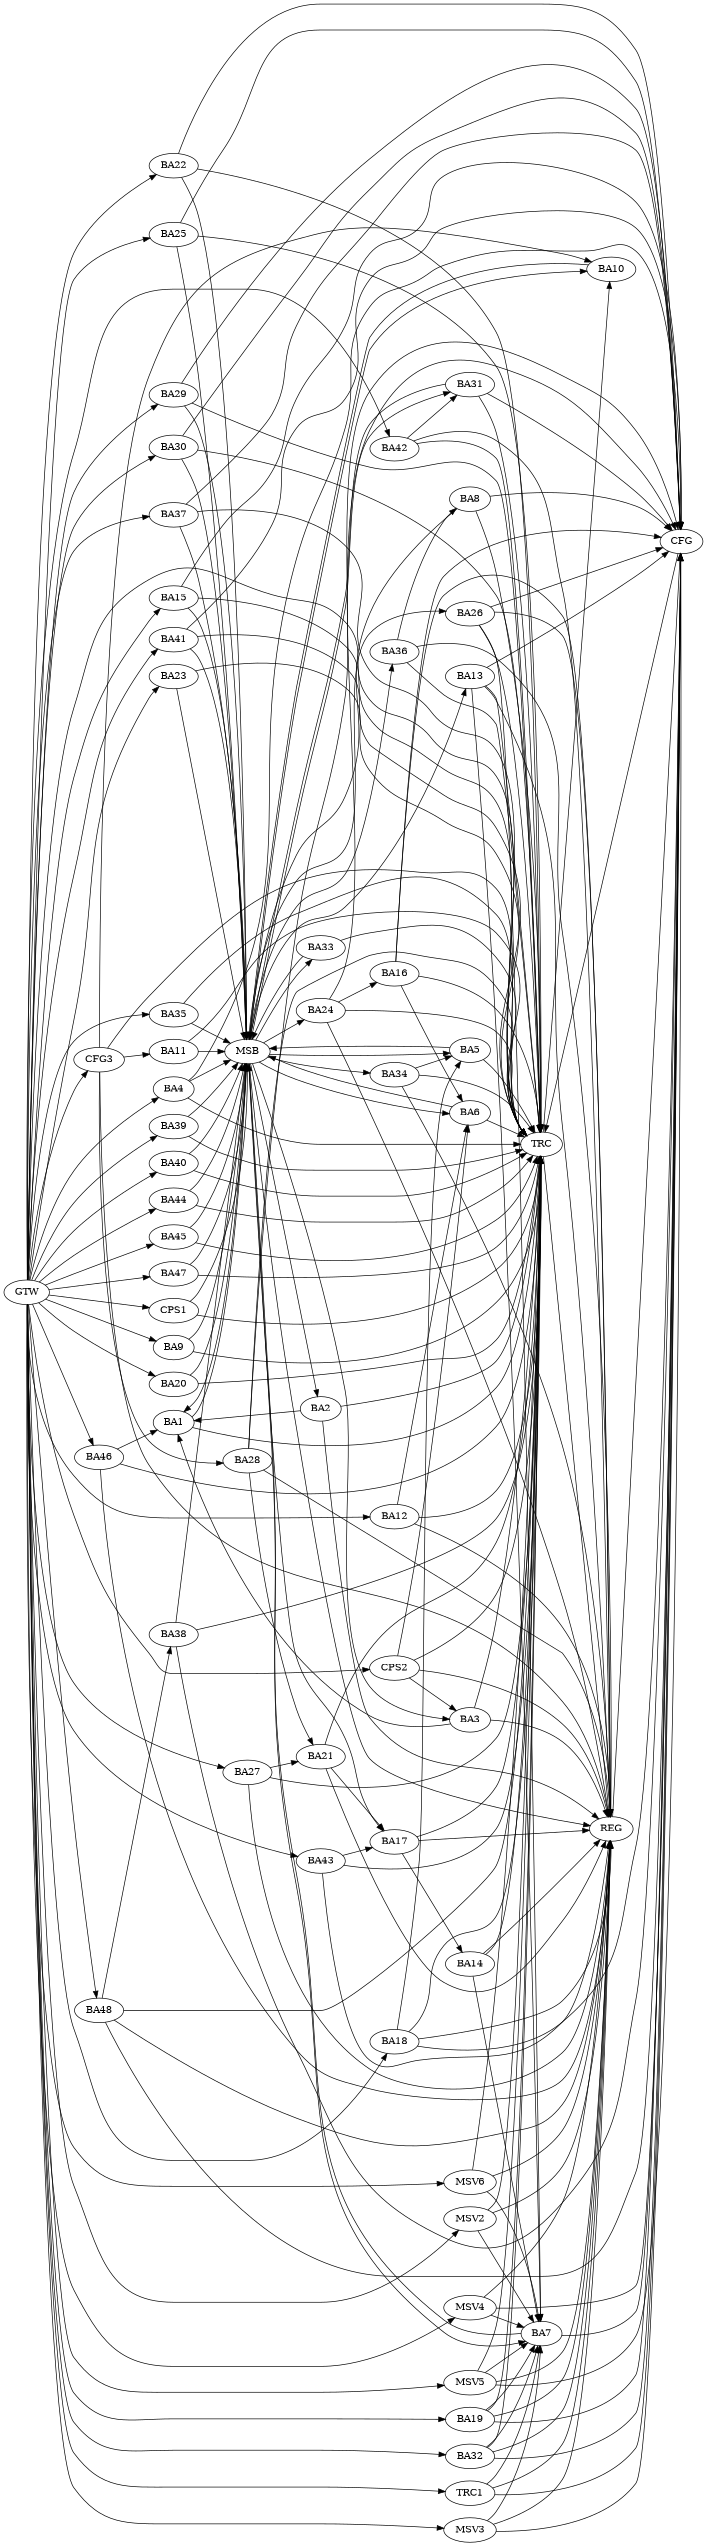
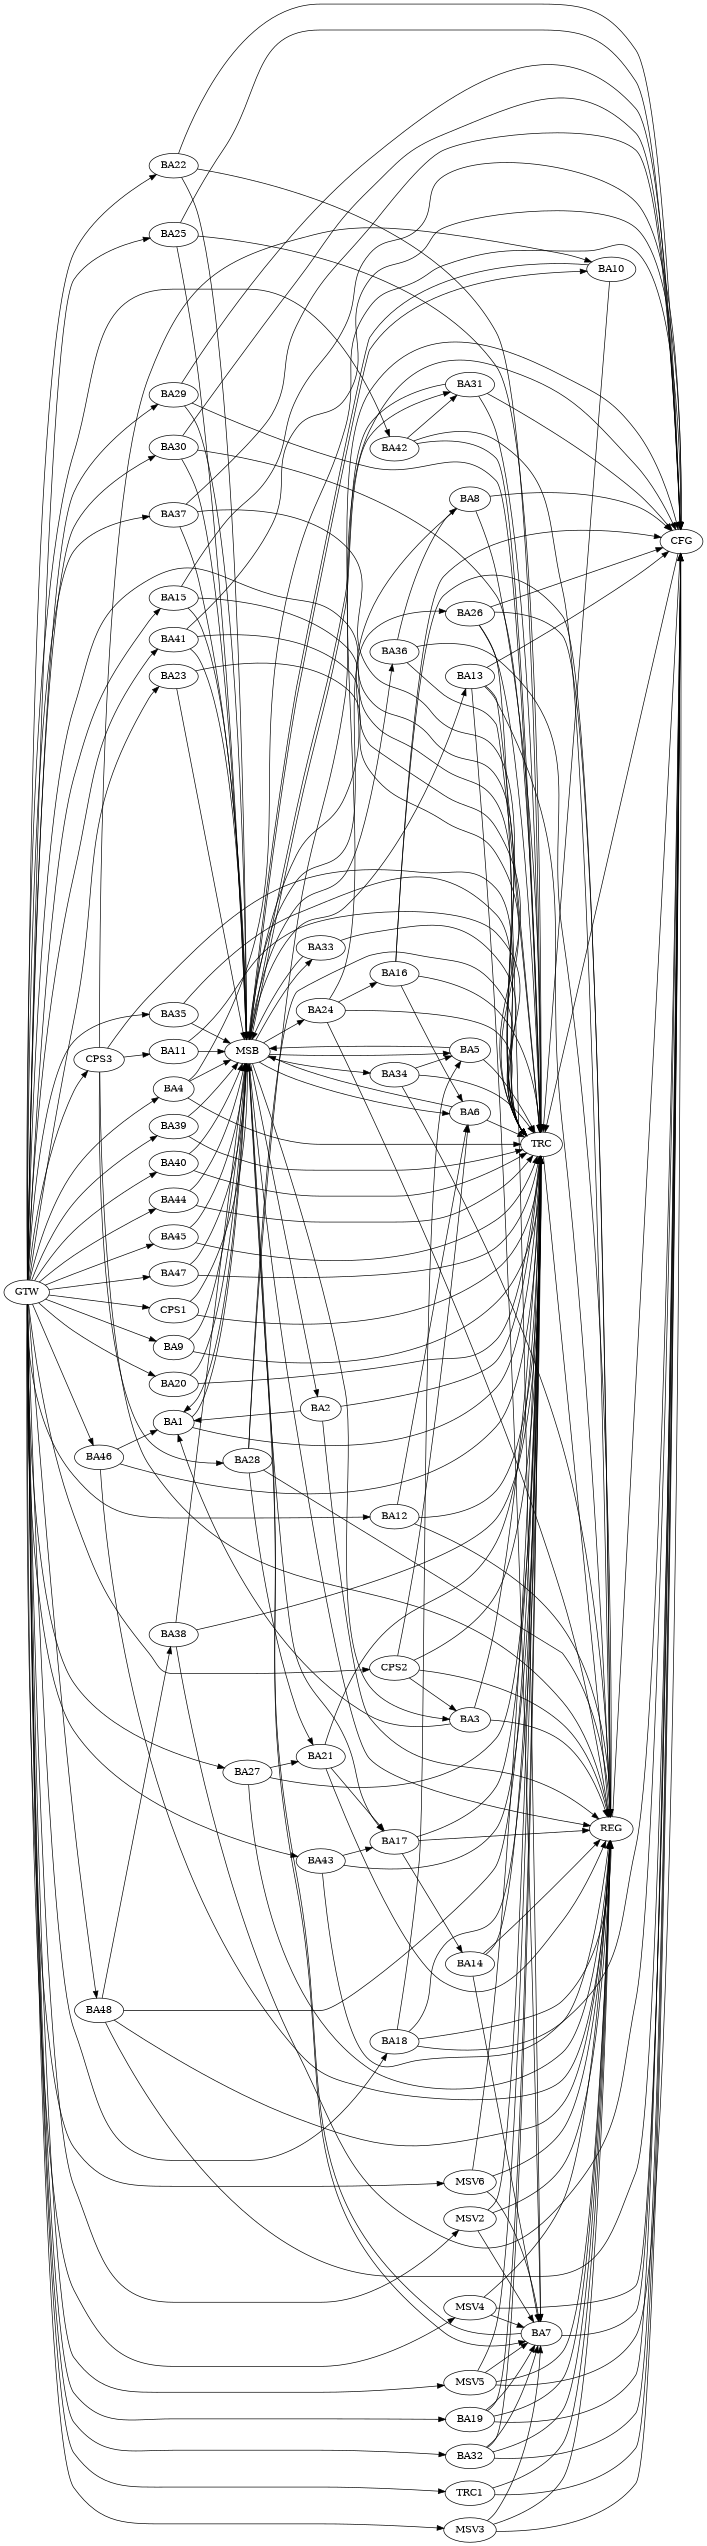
  strict digraph {
    rankdir=LR
    n1 [label=BA1]
    n2 [label=MSB]
    n3 [label=TRC]
    n4 [label=BA2]
    n5 [label=REG]
    n6 [label=BA3]
    n7 [label=BA5]
    n8 [label=BA6]
    n9 [label=BA7]
    n10 [label=BA10]
    n11 [label=BA13]
    n12 [label=BA17]
    n13 [label=BA24]
    n14 [label=BA26]
    n15 [label=BA31]
    n16 [label=BA33]
    n17 [label=BA34]
    n18 [label=BA36]
    n19 [label=CFG]
    n20 [label=BA4]
    n21 [label=BA8]
    n22 [label=BA9]
    n23 [label=BA11]
    n24 [label=BA12]
    n25 [label=BA14]
    n26 [label=BA15]
    n27 [label=BA16]
    n28 [label=BA18]
    n29 [label=BA19]
    n30 [label=BA20]
    n31 [label=BA21]
    n32 [label=BA22]
    n33 [label=BA23]
    n34 [label=BA25]
    n35 [label=BA27]
    n36 [label=BA28]
    n37 [label=BA29]
    n38 [label=BA30]
    n39 [label=BA32]
    n40 [label=BA35]
    n41 [label=BA37]
    n42 [label=BA38]
    n43 [label=BA39]
    n44 [label=BA40]
    n45 [label=BA41]
    n46 [label=BA42]
    n47 [label=BA43]
    n48 [label=BA44]
    n49 [label=BA45]
    n50 [label=BA46]
    n51 [label=BA47]
    n52 [label=BA48]
    n53 [label=CPS1]
    n54 [label=CPS2]
-   n55 [label=CFG3]
+   n55 [label=CPS3]
    n56 [label=GTW]
    n57 [label=TRC1]
    n58 [label=MSV2]
    n59 [label=MSV3]
    n60 [label=MSV4]
    n61 [label=MSV5]
    n62 [label=MSV6]
    n1 -> n2
    n1 -> n3
    n2 -> n1
    n2 -> n4
    n2 -> n5
    n2 -> n6
    n2 -> n7
    n2 -> n8
    n2 -> n9
    n2 -> n10
    n2 -> n11
    n2 -> n12
    n2 -> n13
    n2 -> n14
    n2 -> n15
    n2 -> n16
    n2 -> n17
    n2 -> n18
    n3 -> n5
    n4 -> n1
    n4 -> n3
    n4 -> n5
    n5 -> n19
    n6 -> n1
    n6 -> n3
    n6 -> n5
    n7 -> n2
    n7 -> n3
    n8 -> n2
    n8 -> n3
    n9 -> n2
    n9 -> n19
    n10 -> n2
-   n3 -> n10
+   n10 -> n3
    n11 -> n3
    n11 -> n5
    n11 -> n9
    n11 -> n19
    n12 -> n3
    n12 -> n5
    n12 -> n25
    n13 -> n3
    n13 -> n5
    n13 -> n19
    n13 -> n27
    n14 -> n3
    n14 -> n5
    n14 -> n9
    n14 -> n19
    n15 -> n2
    n15 -> n3
    n15 -> n19
    n16 -> n2
    n16 -> n3
    n17 -> n3
    n17 -> n5
    n17 -> n7
    n18 -> n3
    n18 -> n5
    n18 -> n21
    n19 -> n3
    n20 -> n2
    n20 -> n3
    n20 -> n19
    n21 -> n2
    n21 -> n3
    n21 -> n19
    n22 -> n2
    n22 -> n3
    n23 -> n2
    n23 -> n3
    n24 -> n3
    n24 -> n5
    n24 -> n8
    n25 -> n3
    n25 -> n5
    n25 -> n9
    n26 -> n2
    n26 -> n3
    n26 -> n19
    n27 -> n3
    n27 -> n5
    n27 -> n8
    n27 -> n19
    n28 -> n3
    n28 -> n5
    n28 -> n7
    n28 -> n19
    n29 -> n3
    n29 -> n5
    n29 -> n9
    n29 -> n19
    n30 -> n2
    n30 -> n3
    n31 -> n3
    n31 -> n5
    n31 -> n12
    n32 -> n2
    n32 -> n3
    n32 -> n19
    n33 -> n2
    n33 -> n3
    n34 -> n2
    n34 -> n3
    n34 -> n19
    n35 -> n3
    n35 -> n5
    n35 -> n31
    n36 -> n3
    n36 -> n5
    n36 -> n19
    n36 -> n31
    n37 -> n2
    n37 -> n3
    n37 -> n19
    n38 -> n2
    n38 -> n3
    n38 -> n19
    n39 -> n3
    n39 -> n5
    n39 -> n9
    n39 -> n19
    n40 -> n2
    n40 -> n3
    n41 -> n2
    n41 -> n3
    n41 -> n19
    n42 -> n2
    n42 -> n3
    n42 -> n19
    n43 -> n2
    n43 -> n3
    n44 -> n2
    n44 -> n3
    n45 -> n2
    n45 -> n3
    n45 -> n19
    n46 -> n3
    n46 -> n5
    n46 -> n15
    n47 -> n3
    n47 -> n5
    n47 -> n12
    n48 -> n2
    n48 -> n3
    n49 -> n2
    n49 -> n3
    n50 -> n1
    n50 -> n3
    n50 -> n5
    n51 -> n2
    n51 -> n3
    n52 -> n3
    n52 -> n5
    n52 -> n19
    n52 -> n42
    n53 -> n2
    n53 -> n3
    n54 -> n3
    n54 -> n5
    n54 -> n6
    n54 -> n8
    n55 -> n3
    n55 -> n5
    n55 -> n10
    n55 -> n23
    n55 -> n36
    n56 -> n3
    n56 -> n20
    n56 -> n22
    n56 -> n24
    n56 -> n26
    n56 -> n28
    n56 -> n29
    n56 -> n30
    n56 -> n32
    n56 -> n33
    n56 -> n34
    n56 -> n35
    n56 -> n37
    n56 -> n38
    n56 -> n39
    n56 -> n40
    n56 -> n41
    n56 -> n43
    n56 -> n44
    n56 -> n45
    n56 -> n46
    n56 -> n47
    n56 -> n48
    n56 -> n49
    n56 -> n50
    n56 -> n51
    n56 -> n52
    n56 -> n53
    n56 -> n54
    n56 -> n55
    n56 -> n57
    n56 -> n58
    n56 -> n59
    n56 -> n60
    n56 -> n61
    n56 -> n62
    n57 -> n5
-   n57 -> n9
    n57 -> n19
    n58 -> n3
    n58 -> n5
    n58 -> n9
    n59 -> n5
    n59 -> n9
    n59 -> n19
    n60 -> n5
    n60 -> n9
    n60 -> n19
    n61 -> n3
    n61 -> n5
    n61 -> n9
    n61 -> n19
    n62 -> n3
    n62 -> n5
    n62 -> n9
  }
